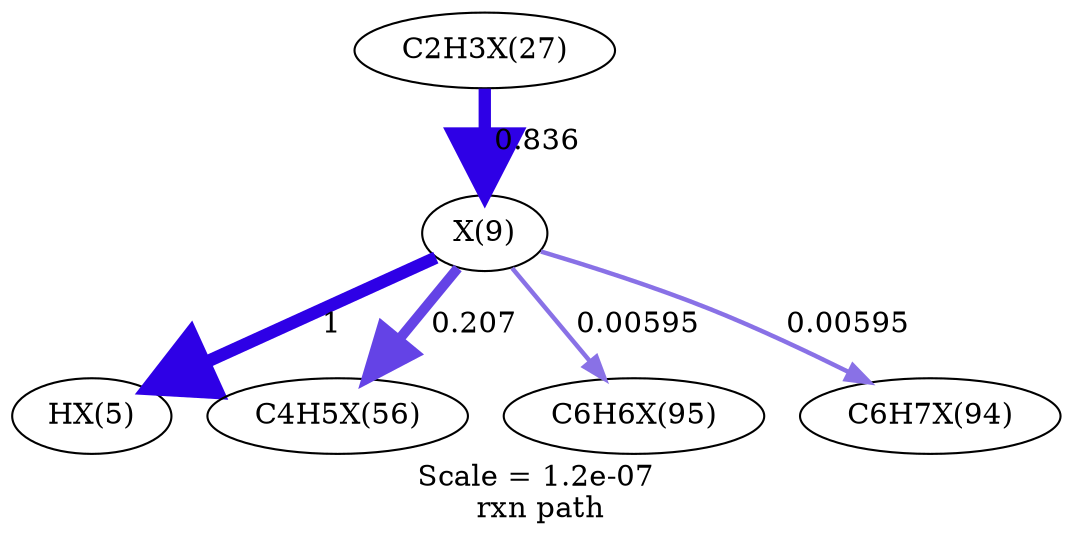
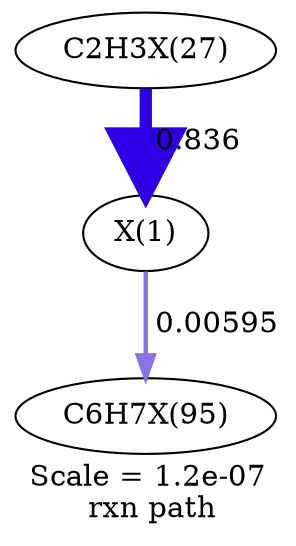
  digraph {
    fontname="DejaVu Serif"
    label="Scale = 1.2e-07\l rxn path"
    node [fontname="DejaVu Serif"]
    edge [arrowsize=1.07 color="0.7, 0.506, 0.9" fontname="DejaVu Serif" style="setlinewidth(2.13)"]
-   n1 [label="X(9)"]
-   n2 [label="HX(5)"]
-   n3 [label="C4H5X(56)"]
-   n4 [label="C6H6X(95)"]
-   n5 [label="C6H7X(94)"]
+   n1 [label="X(1)"]
+   n4 [label="C6H7X(95)"]
    n6 [label="C2H3X(27)"]
-   n1 -> n2 [arrowsize=3 color="0.7, 1.5, 0.9" label=" 1" style="setlinewidth(6)"]
-   n1 -> n3 [arrowsize=2.4 color="0.7, 0.707, 0.9" label=" 0.207" style="setlinewidth(4.81)"]
    n1 -> n4 [label=" 0.00595"]
-   n1 -> n5 [label=" 0.00595"]
    n6 -> n1 [arrowsize=2.93 color="0.7, 1.34, 0.9" label=" 0.836" style="setlinewidth(5.87)"]
  }
